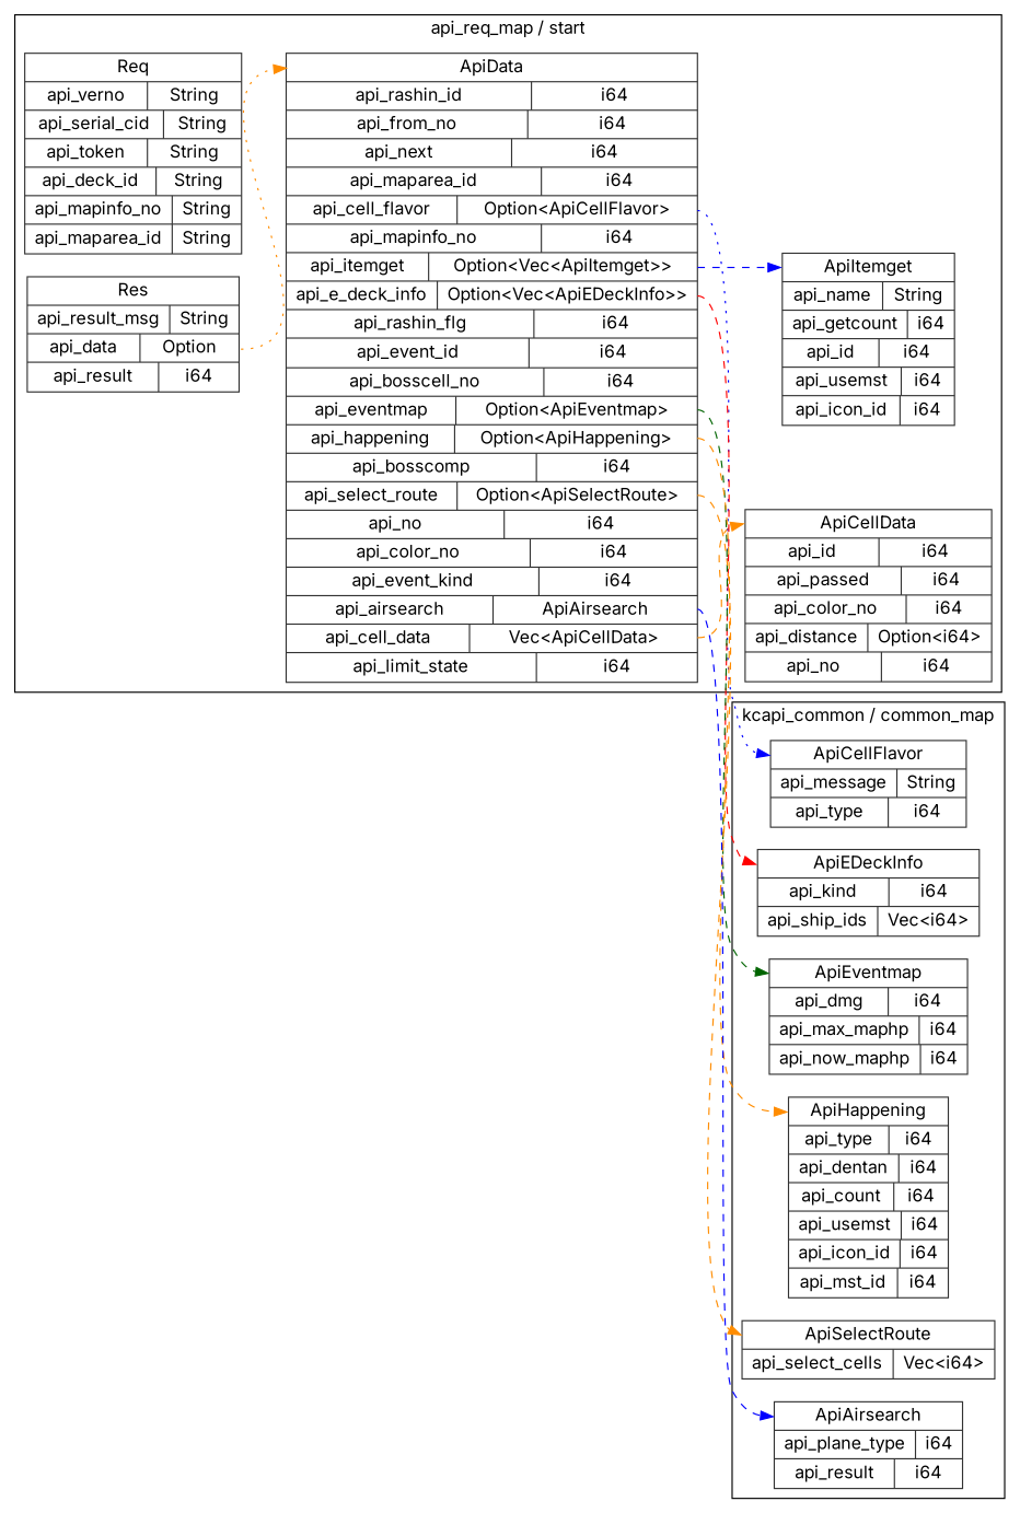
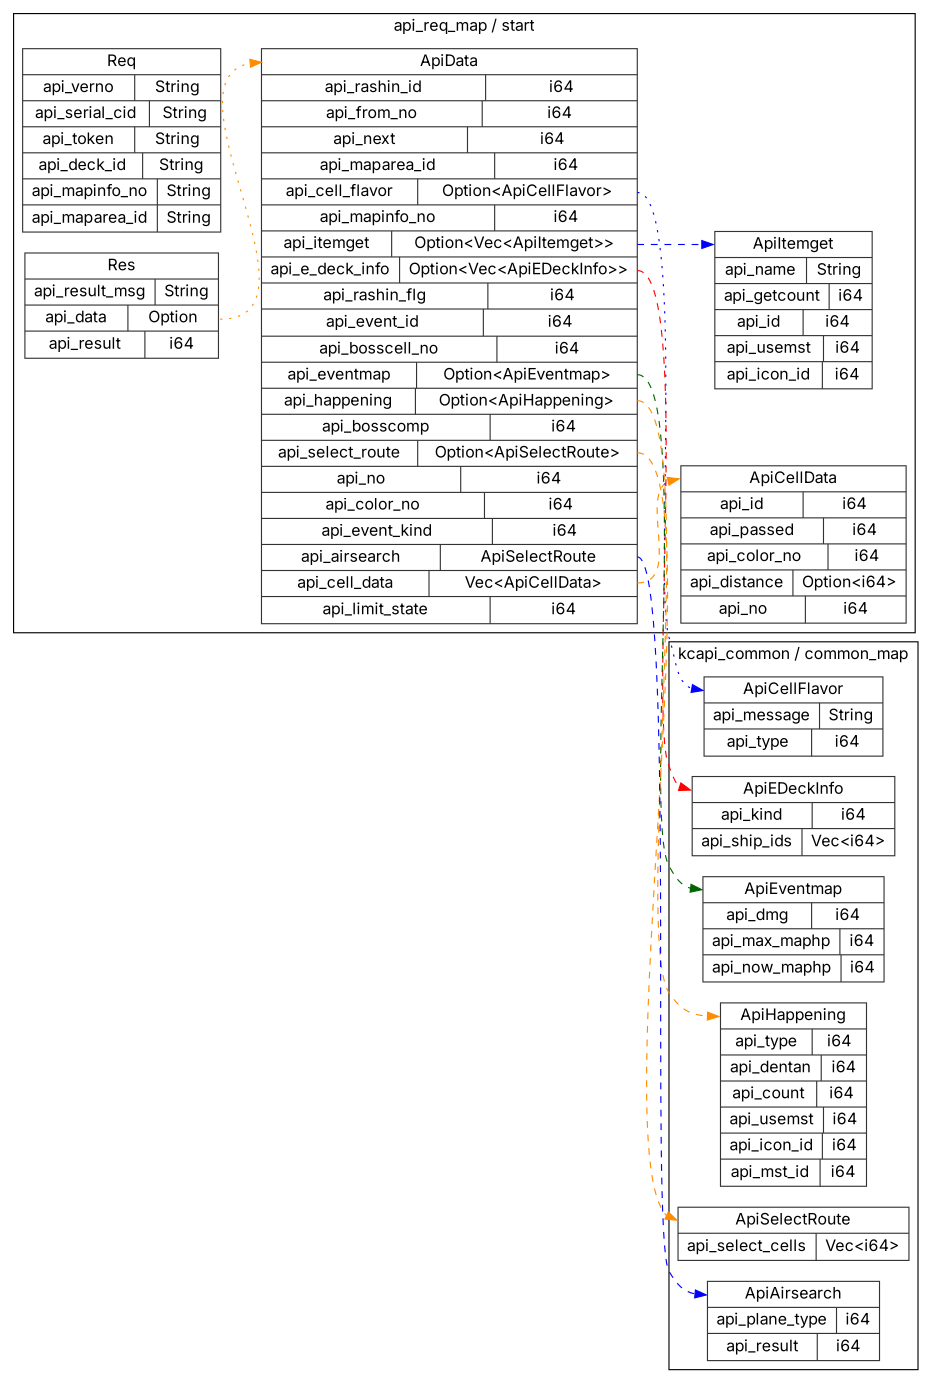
  digraph {
    fontname=Inter
    rankdir=LR
    node [color=gray20 fontname=Inter shape=record style=solid]
    edge [color=darkorange fontname=Inter style=dashed]
    n1 [label="<Req> Req  | { api_verno | <api_verno> String } | { api_serial_cid | <api_serial_cid> String } | { api_token | <api_token> String } | { api_deck_id | <api_deck_id> String } | { api_mapinfo_no | <api_mapinfo_no> String } | { api_maparea_id | <api_maparea_id> String }"]
    n2 [label="<ApiCellData> ApiCellData  | { api_id | <api_id> i64 } | { api_passed | <api_passed> i64 } | { api_color_no | <api_color_no> i64 } | { api_distance | <api_distance> Option\<i64\> } | { api_no | <api_no> i64 }"]
    n3 [label="<Res> Res  | { api_result_msg | <api_result_msg> String } | { api_data | <api_data> Option } | { api_result | <api_result> i64 }"]
-   n4 [label="<ApiData> ApiData  | { api_rashin_id | <api_rashin_id> i64 } | { api_from_no | <api_from_no> i64 } | { api_next | <api_next> i64 } | { api_maparea_id | <api_maparea_id> i64 } | { api_cell_flavor | <api_cell_flavor> Option\<ApiCellFlavor\> } | { api_mapinfo_no | <api_mapinfo_no> i64 } | { api_itemget | <api_itemget> Option\<Vec\<ApiItemget\>\> } | { api_e_deck_info | <api_e_deck_info> Option\<Vec\<ApiEDeckInfo\>\> } | { api_rashin_flg | <api_rashin_flg> i64 } | { api_event_id | <api_event_id> i64 } | { api_bosscell_no | <api_bosscell_no> i64 } | { api_eventmap | <api_eventmap> Option\<ApiEventmap\> } | { api_happening | <api_happening> Option\<ApiHappening\> } | { api_bosscomp | <api_bosscomp> i64 } | { api_select_route | <api_select_route> Option\<ApiSelectRoute\> } | { api_no | <api_no> i64 } | { api_color_no | <api_color_no> i64 } | { api_event_kind | <api_event_kind> i64 } | { api_airsearch | <api_airsearch> ApiAirsearch } | { api_cell_data | <api_cell_data> Vec\<ApiCellData\> } | { api_limit_state | <api_limit_state> i64 }"]
+   n4 [label="<ApiData> ApiData  | { api_rashin_id | <api_rashin_id> i64 } | { api_from_no | <api_from_no> i64 } | { api_next | <api_next> i64 } | { api_maparea_id | <api_maparea_id> i64 } | { api_cell_flavor | <api_cell_flavor> Option\<ApiCellFlavor\> } | { api_mapinfo_no | <api_mapinfo_no> i64 } | { api_itemget | <api_itemget> Option\<Vec\<ApiItemget\>\> } | { api_e_deck_info | <api_e_deck_info> Option\<Vec\<ApiEDeckInfo\>\> } | { api_rashin_flg | <api_rashin_flg> i64 } | { api_event_id | <api_event_id> i64 } | { api_bosscell_no | <api_bosscell_no> i64 } | { api_eventmap | <api_eventmap> Option\<ApiEventmap\> } | { api_happening | <api_happening> Option\<ApiHappening\> } | { api_bosscomp | <api_bosscomp> i64 } | { api_select_route | <api_select_route> Option\<ApiSelectRoute\> } | { api_no | <api_no> i64 } | { api_color_no | <api_color_no> i64 } | { api_event_kind | <api_event_kind> i64 } | { api_airsearch | <api_airsearch> ApiSelectRoute } | { api_cell_data | <api_cell_data> Vec\<ApiCellData\> } | { api_limit_state | <api_limit_state> i64 }"]
    n5 [label="<ApiItemget> ApiItemget  | { api_name | <api_name> String } | { api_getcount | <api_getcount> i64 } | { api_id | <api_id> i64 } | { api_usemst | <api_usemst> i64 } | { api_icon_id | <api_icon_id> i64 }"]
    n6 [label="<ApiCellFlavor> ApiCellFlavor  | { api_message | <api_message> String } | { api_type | <api_type> i64 }"]
    n7 [label="<ApiEDeckInfo> ApiEDeckInfo  | { api_kind | <api_kind> i64 } | { api_ship_ids | <api_ship_ids> Vec\<i64\> }"]
    n8 [label="<ApiEventmap> ApiEventmap  | { api_dmg | <api_dmg> i64 } | { api_max_maphp | <api_max_maphp> i64 } | { api_now_maphp | <api_now_maphp> i64 }"]
    n9 [label="<ApiHappening> ApiHappening  | { api_type | <api_type> i64 } | { api_dentan | <api_dentan> i64 } | { api_count | <api_count> i64 } | { api_usemst | <api_usemst> i64 } | { api_icon_id | <api_icon_id> i64 } | { api_mst_id | <api_mst_id> i64 }"]
    n10 [label="<ApiSelectRoute> ApiSelectRoute  | { api_select_cells | <api_select_cells> Vec\<i64\> }"]
    n11 [label="<ApiAirsearch> ApiAirsearch  | { api_plane_type | <api_plane_type> i64 } | { api_result | <api_result> i64 }"]
    subgraph cluster_1 {
      label="api_req_map / start"
      n1
      n2
      n3
      n4
      n5
    }
    subgraph cluster_2 {
      label="kcapi_common / common_map"
      n6
      n7
      n8
      n9
      n10
      n11
    }
    n3 -> n4 [headport="ApiData:w" style=dotted tailport="api_data:e"]
    n4 -> n2 [headport="ApiCellData:w" tailport="api_cell_data:e"]
    n4 -> n5 [color=blue headport="ApiItemget:w" tailport="api_itemget:e"]
    n4 -> n6 [color=blue headport="ApiCellFlavor:w" style=dotted tailport="api_cell_flavor:e"]
    n4 -> n7 [color=red headport="ApiEDeckInfo:w" tailport="api_e_deck_info:e"]
    n4 -> n8 [color=darkgreen headport="ApiEventmap:w" tailport="api_eventmap:e"]
    n4 -> n9 [headport="ApiHappening:w" tailport="api_happening:e"]
    n4 -> n10 [headport="ApiSelectRoute:w" tailport="api_select_route:e"]
    n4 -> n11 [color=blue headport="ApiAirsearch:w" tailport="api_airsearch:e"]
  }
